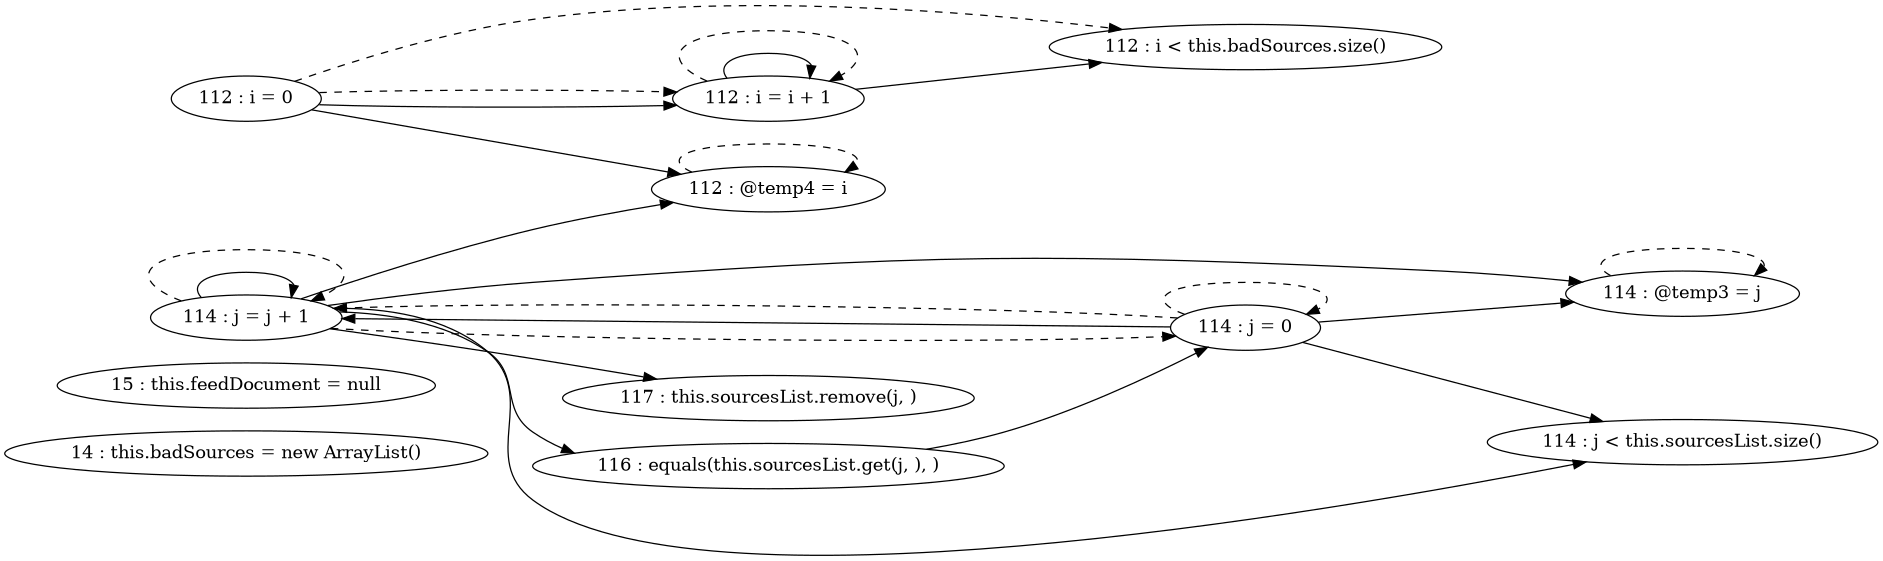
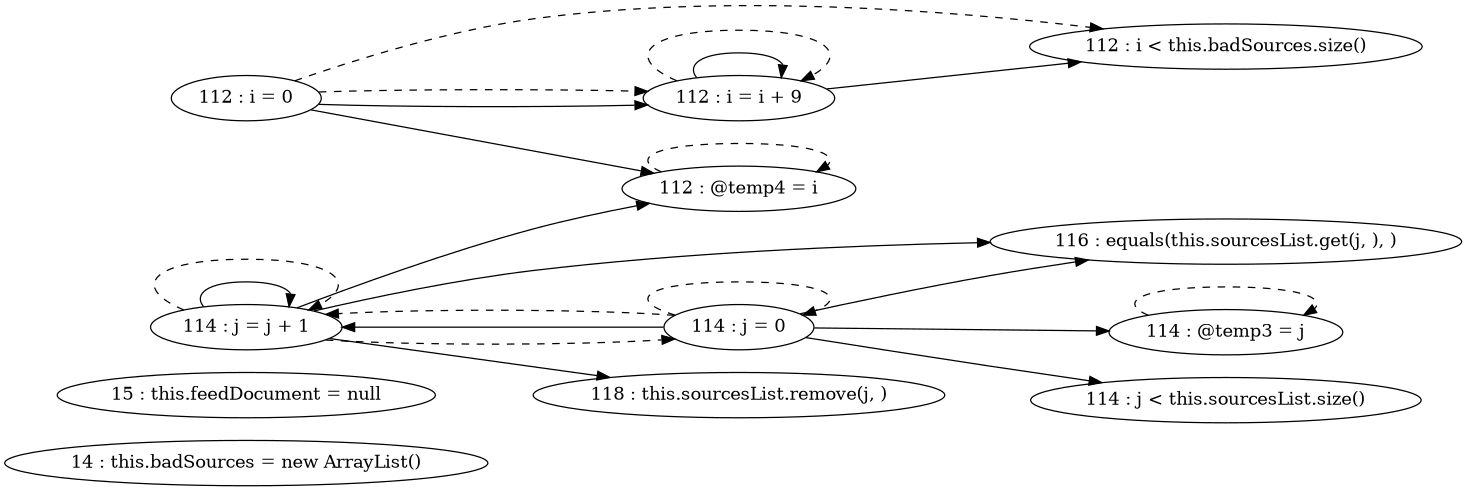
  digraph {
    rankdir=LR
    "14 : this.badSources = new ArrayList()"
    "15 : this.feedDocument = null"
    "112 : i = 0"
    "112 : @temp4 = i"
    "112 : i < this.badSources.size()"
-   "112 : i = i + 1"
+   "112 : i = i + 1" [label="112 : i = i + 9"]
    "114 : j = 0"
    "114 : j = j + 1"
    "116 : equals(this.sourcesList.get(j, ), )"
    "114 : @temp3 = j"
    "114 : j < this.sourcesList.size()"
-   "118 : this.sourcesList.remove(j, )" [label="117 : this.sourcesList.remove(j, )"]
+   "118 : this.sourcesList.remove(j, )"
    "112 : i = 0" -> "112 : @temp4 = i"
    "112 : i = 0" -> "112 : i < this.badSources.size()" [style=dashed]
    "112 : i = 0" -> "112 : i = i + 1"
    "112 : i = 0" -> "112 : i = i + 1" [style=dashed]
    "112 : @temp4 = i" -> "112 : @temp4 = i" [style=dashed]
    "112 : i = i + 1" -> "112 : i < this.badSources.size()"
    "112 : i = i + 1" -> "112 : i = i + 1"
    "112 : i = i + 1" -> "112 : i = i + 1" [style=dashed]
    "114 : j = 0" -> "114 : j = 0" [style=dashed]
    "114 : j = 0" -> "114 : j = j + 1"
    "114 : j = 0" -> "114 : j = j + 1" [style=dashed]
-   "116 : equals(this.sourcesList.get(j, ), )" -> "114 : j = 0"
+   "114 : j = 0" -> "116 : equals(this.sourcesList.get(j, ), )"
    "114 : j = 0" -> "114 : @temp3 = j"
    "114 : j = 0" -> "114 : j < this.sourcesList.size()"
    "114 : j = j + 1" -> "112 : @temp4 = i"
    "114 : j = j + 1" -> "114 : j = 0" [style=dashed]
    "114 : j = j + 1" -> "114 : j = j + 1"
    "114 : j = j + 1" -> "114 : j = j + 1" [style=dashed]
    "114 : j = j + 1" -> "116 : equals(this.sourcesList.get(j, ), )"
-   "114 : j = j + 1" -> "114 : @temp3 = j"
-   "114 : j = j + 1" -> "114 : j < this.sourcesList.size()"
    "114 : j = j + 1" -> "118 : this.sourcesList.remove(j, )"
    "114 : @temp3 = j" -> "114 : @temp3 = j" [style=dashed]
  }
